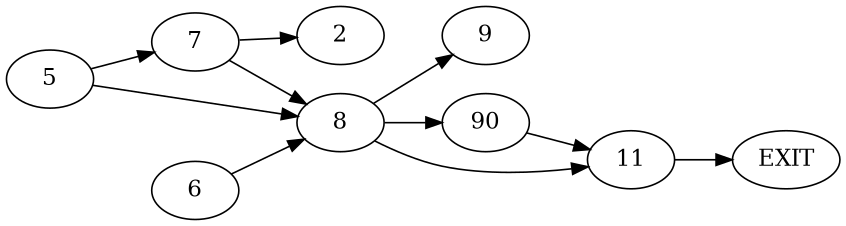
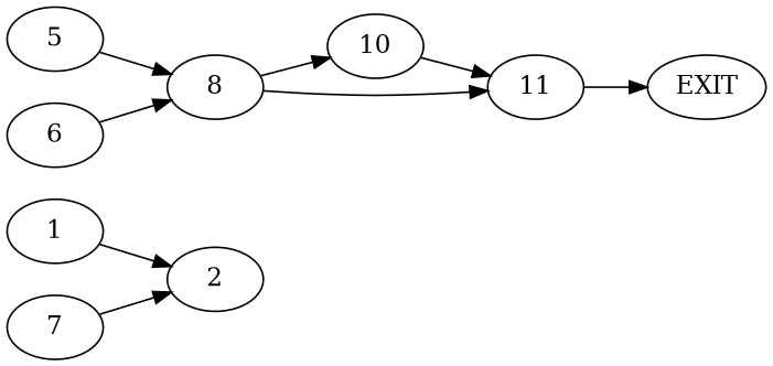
  digraph {
    rankdir=LR
+   1
    2
    n3 [label=EXIT]
    5
    7
    8
    6
-   9
-   10 [label=90]
+   10
    11
-   5 -> 7
+   1 -> 2
    5 -> 8
    7 -> 2
-   7 -> 8
-   8 -> 9
    8 -> 10
    8 -> 11
    6 -> 8
    10 -> 11
    11 -> n3
  }
